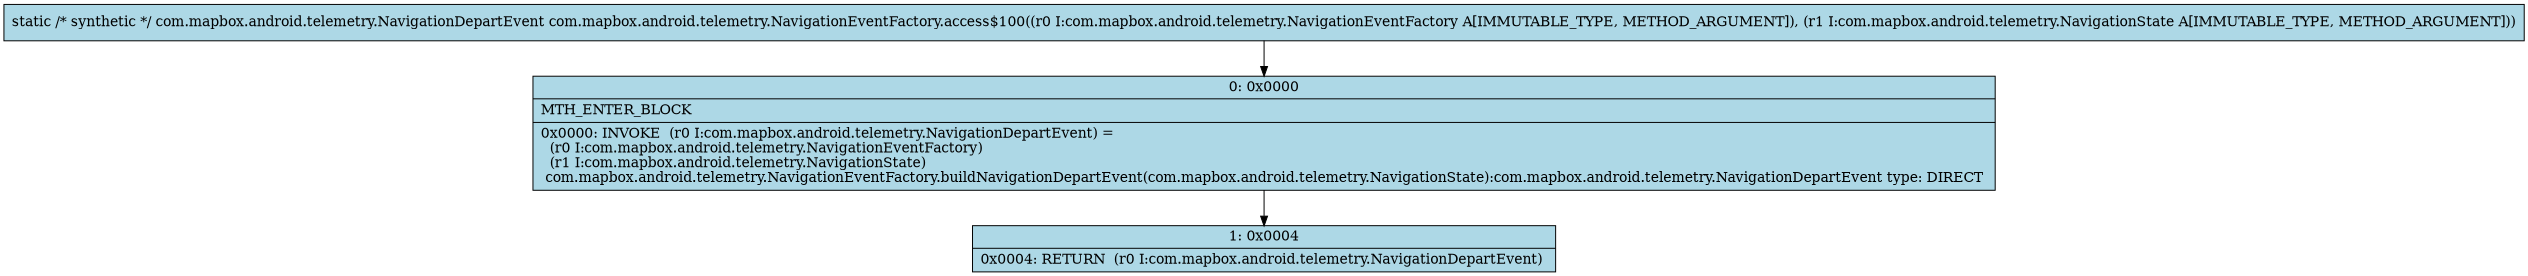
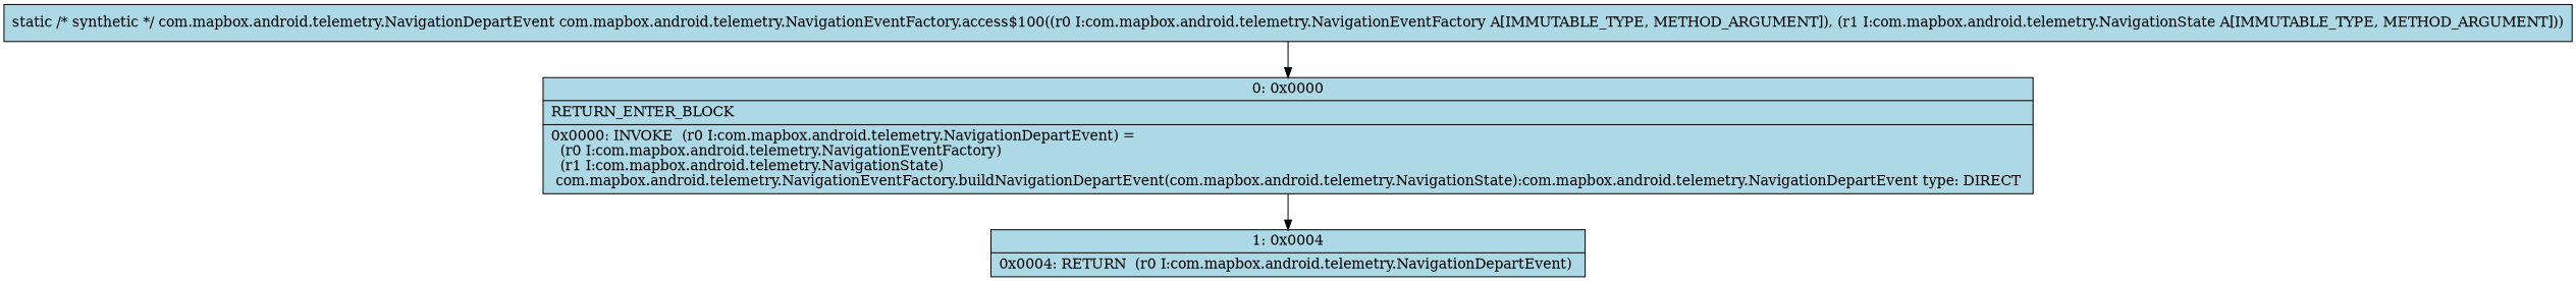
  digraph {
    node [shape=record style=filled fillcolor=lightblue]
-   n1 [label="{0\:\ 0x0000|MTH_ENTER_BLOCK\l|0x0000: INVOKE  (r0 I:com.mapbox.android.telemetry.NavigationDepartEvent) = \l  (r0 I:com.mapbox.android.telemetry.NavigationEventFactory)\l  (r1 I:com.mapbox.android.telemetry.NavigationState)\l com.mapbox.android.telemetry.NavigationEventFactory.buildNavigationDepartEvent(com.mapbox.android.telemetry.NavigationState):com.mapbox.android.telemetry.NavigationDepartEvent type: DIRECT \l}"]
+   n1 [label="{0\:\ 0x0000|RETURN_ENTER_BLOCK\l|0x0000: INVOKE  (r0 I:com.mapbox.android.telemetry.NavigationDepartEvent) = \l  (r0 I:com.mapbox.android.telemetry.NavigationEventFactory)\l  (r1 I:com.mapbox.android.telemetry.NavigationState)\l com.mapbox.android.telemetry.NavigationEventFactory.buildNavigationDepartEvent(com.mapbox.android.telemetry.NavigationState):com.mapbox.android.telemetry.NavigationDepartEvent type: DIRECT \l}"]
    n2 [label="{1\:\ 0x0004|0x0004: RETURN  (r0 I:com.mapbox.android.telemetry.NavigationDepartEvent) \l}"]
    n3 [label="{static \/* synthetic *\/ com.mapbox.android.telemetry.NavigationDepartEvent com.mapbox.android.telemetry.NavigationEventFactory.access$100((r0 I:com.mapbox.android.telemetry.NavigationEventFactory A[IMMUTABLE_TYPE, METHOD_ARGUMENT]), (r1 I:com.mapbox.android.telemetry.NavigationState A[IMMUTABLE_TYPE, METHOD_ARGUMENT])) }"]
    n1 -> n2
    n3 -> n1
  }
